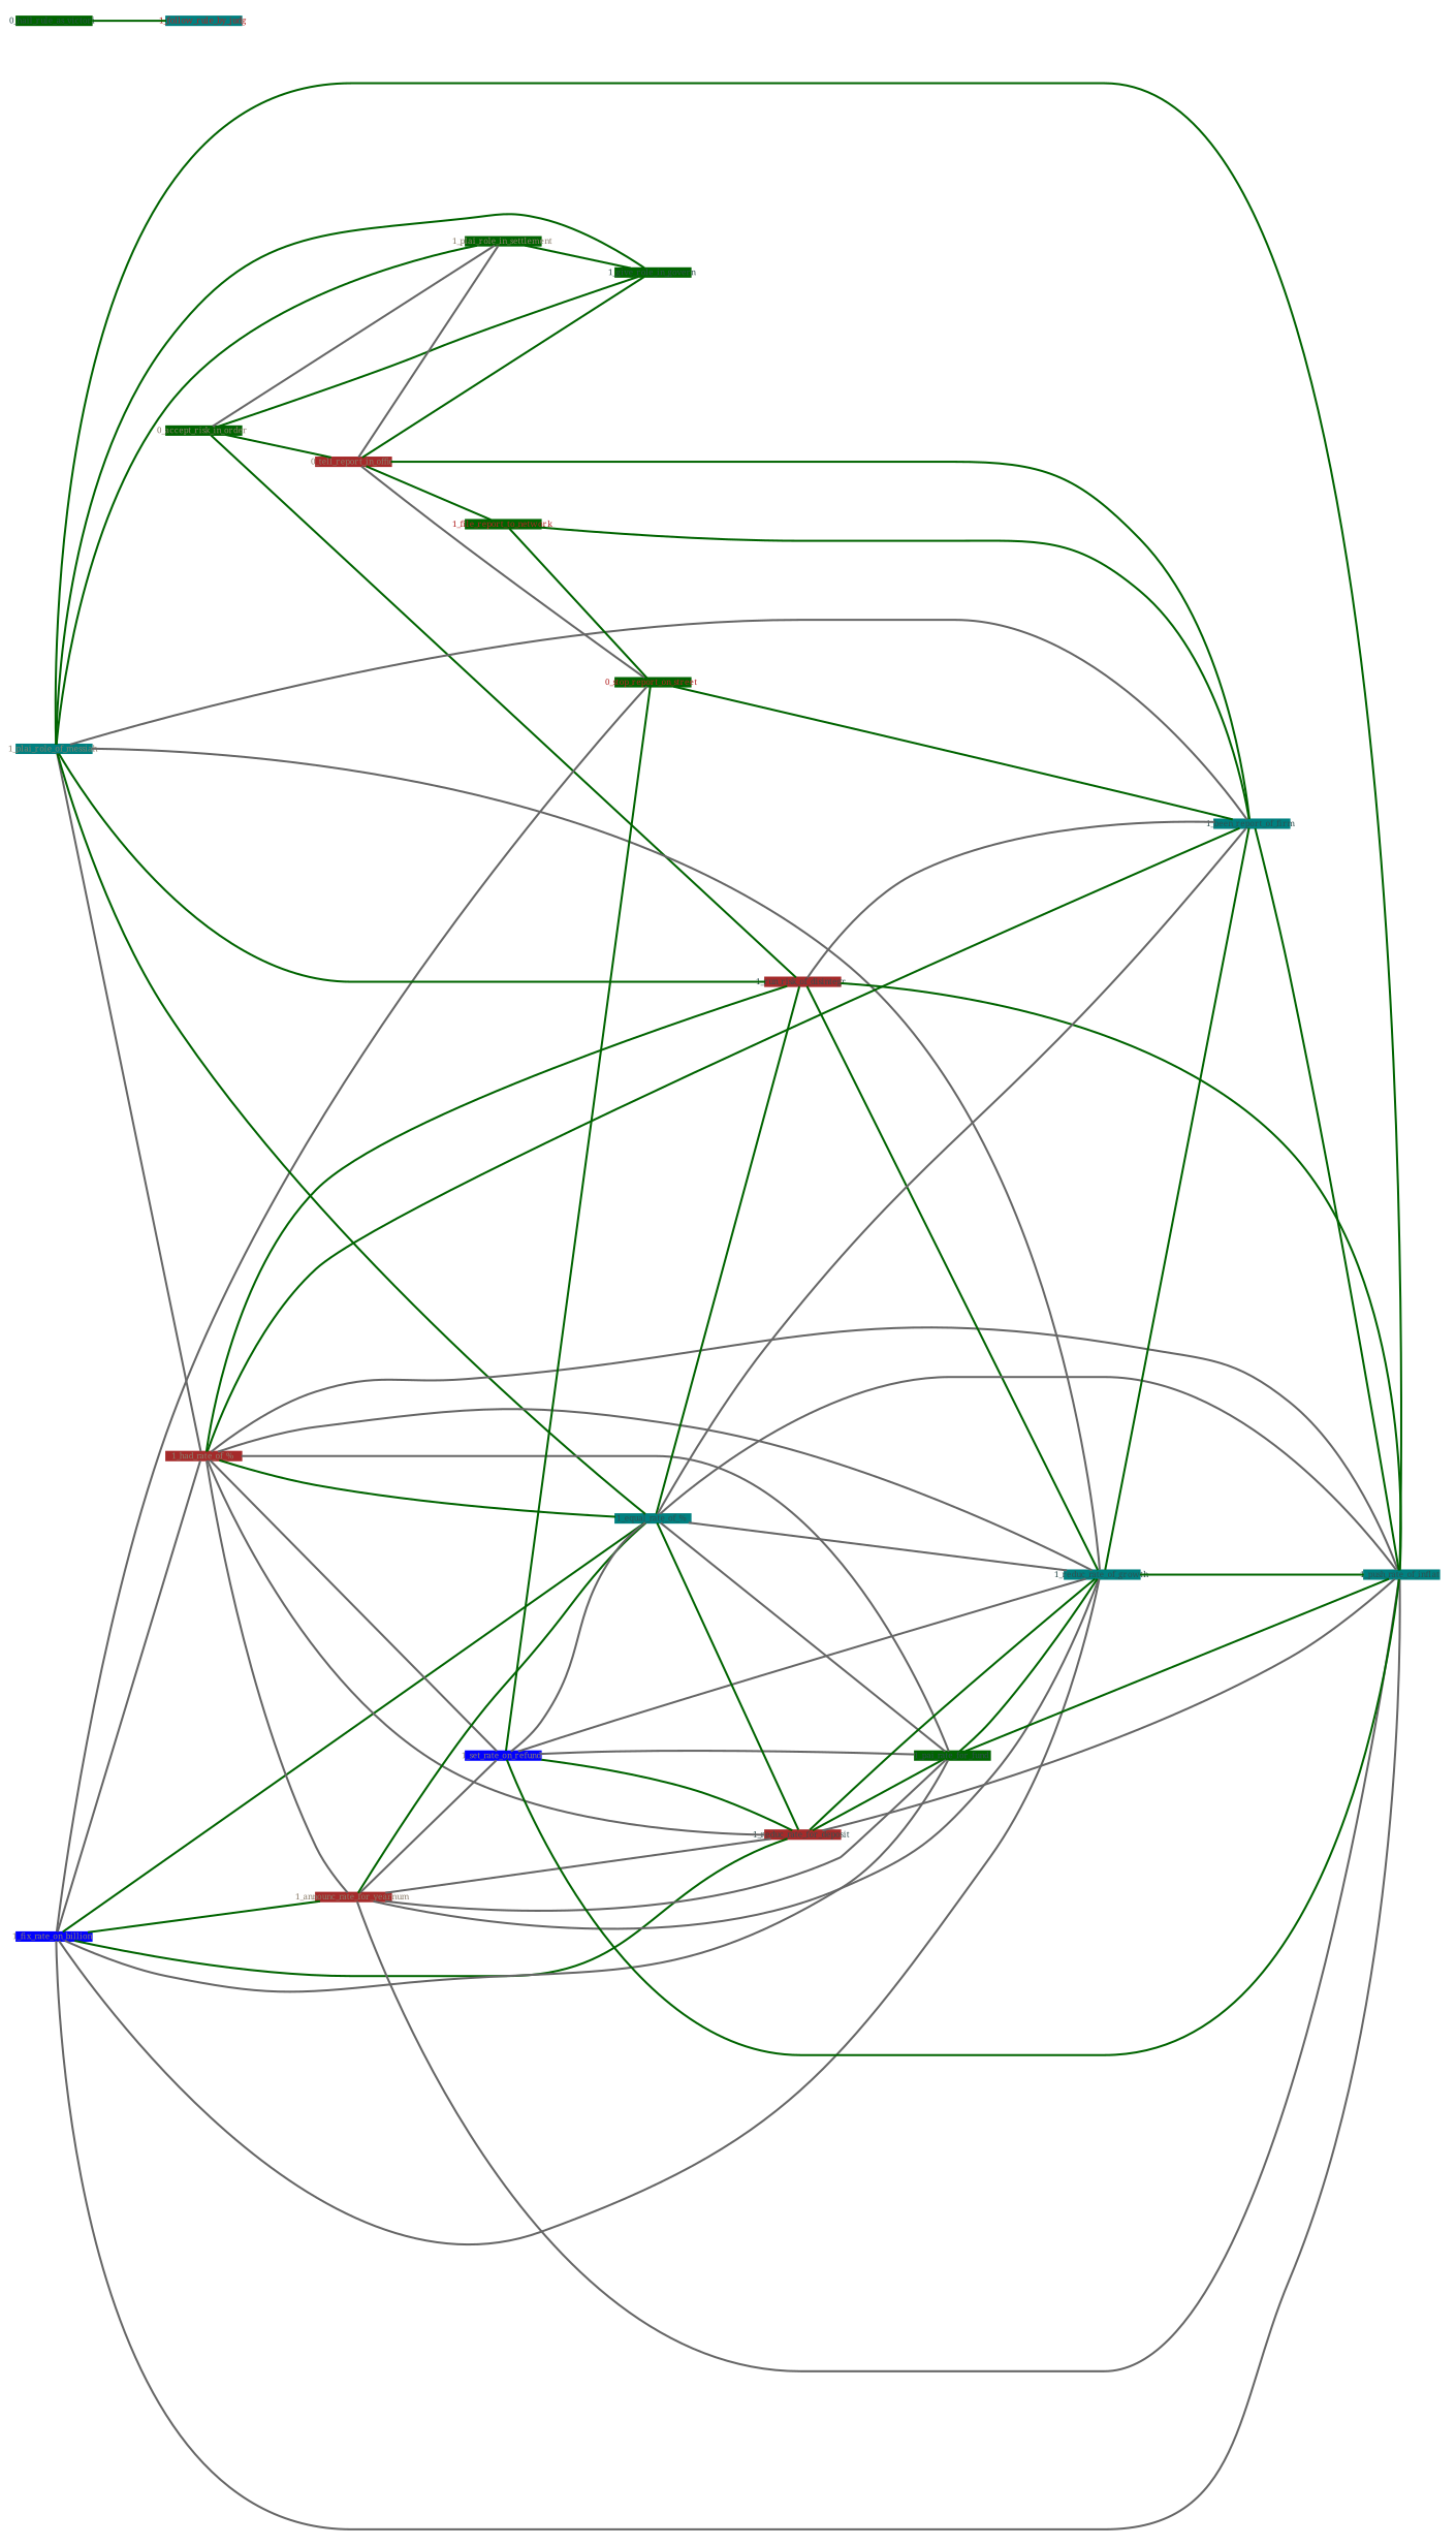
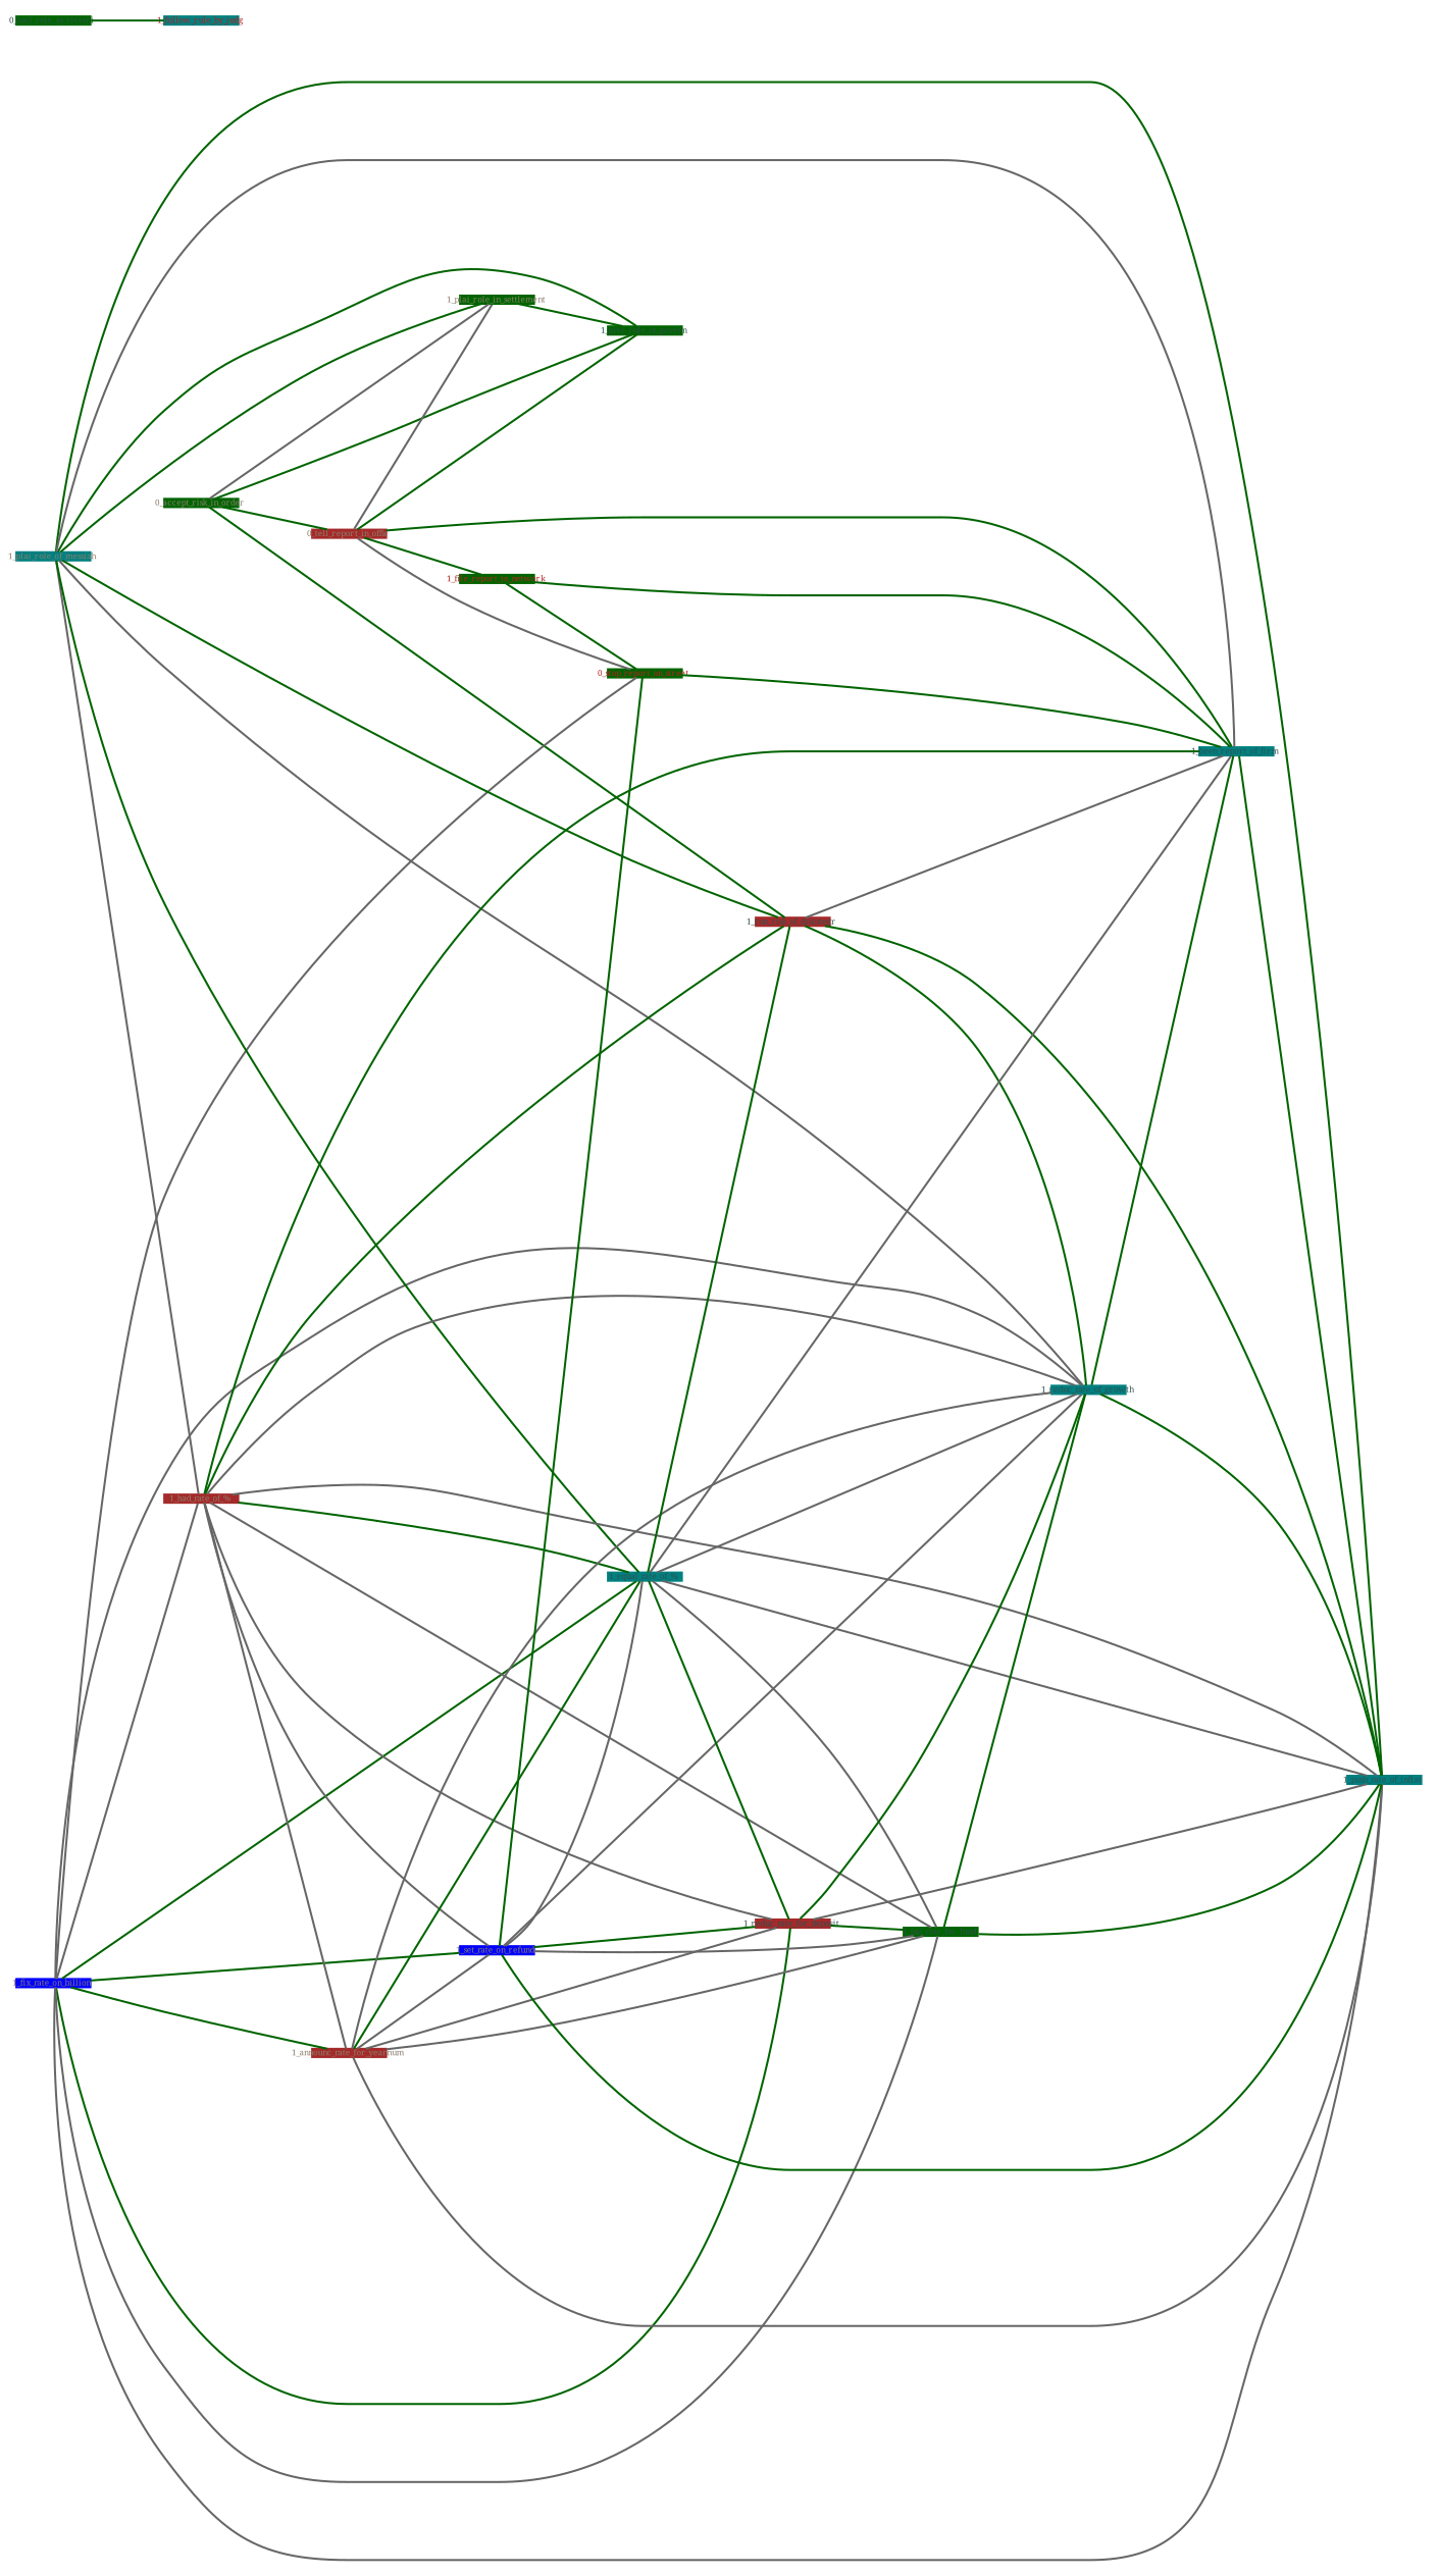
  graph {
    rankdir=LR
    fontname="Noto Serif"
    node [color=darkgreen fixedsize=true fontcolor="#2f4f4f" fontsize=4 shape=polygon style=filled fontname="Noto Serif"]
    edge [color=darkgreen w=1 fontname="Noto Serif"]
    "0_accept_risk_in_order " [fontcolor="#8b7d6b" height=.06 width=.5]
    "1_fix_rate_on_billion " [color=blue fontcolor="#8b7d6b" height=.06 width=.5]
    "0_tell_report_in_offic " [color=brown fontcolor="#8b7d6b" height=.06 width=.5]
    "1_plai_role_of_messiah " [color=teal fontcolor="#8b7d6b" height=.06 width=.5]
    "1_plai_role_in_settlement " [fontcolor="#8b7d6b" height=.06 width=.5]
    "1_had_rate_of_% " [color=brown fontcolor="#8b7d6b" height=.06 width=.5]
    "1_announc_rate_for_yearnum " [color=brown fontcolor="#8b7d6b" height=.06 width=.5]
    "1_set_rate_on_refund " [color=blue fontcolor="#8b7d6b" height=.06 width=.5]
    "1_file_report_to_network " [fontcolor="#b22222" height=.06 width=.5]
    "0_stop_report_on_street " [fontcolor="#b22222" height=.06 width=.5]
    "1_follow_rule_by_judg " [color=teal fontcolor="#b22222" height=.06 width=.5]
    "1_give_role_in_govern " [height=.06 width=.5]
    "1_run_risk_of_disintegr " [color=brown height=.06 width=.5]
    "1_equal_rate_of_% " [color=teal height=.06 width=.5]
    "1_reduc_rate_for_deposit " [color=brown height=.06 width=.5]
    "1_pai_rate_for_fund " [height=.06 width=.5]
    "1_reduc_rate_of_growth " [color=teal height=.06 width=.5]
    "1_push_rate_of_inflat " [color=teal height=.06 width=.5]
    "1_been_report_of_firm " [color=teal height=.06 width=.5]
    "0_hail_rule_as_victori " [height=.06 width=.5]
    subgraph sub_1 {
      "0_accept_risk_in_order "
      "1_fix_rate_on_billion "
      "0_tell_report_in_offic "
      "1_plai_role_of_messiah "
      "1_plai_role_in_settlement "
      "1_had_rate_of_% "
      "1_announc_rate_for_yearnum "
      "1_set_rate_on_refund "
    }
    subgraph sub_2 {
      "1_file_report_to_network "
      "0_stop_report_on_street "
      "1_follow_rule_by_judg "
    }
    "0_accept_risk_in_order " -- "0_tell_report_in_offic "
    "0_accept_risk_in_order " -- "1_plai_role_in_settlement " [color=gray40]
    "0_accept_risk_in_order " -- "1_give_role_in_govern "
    "0_accept_risk_in_order " -- "1_run_risk_of_disintegr "
    "1_fix_rate_on_billion " -- "1_had_rate_of_% " [color=gray40]
    "1_fix_rate_on_billion " -- "1_announc_rate_for_yearnum "
+   "1_fix_rate_on_billion " -- "1_set_rate_on_refund " [w=2]
    "1_fix_rate_on_billion " -- "0_stop_report_on_street " [color=gray40]
    "1_fix_rate_on_billion " -- "1_equal_rate_of_% "
    "1_fix_rate_on_billion " -- "1_reduc_rate_for_deposit "
    "1_fix_rate_on_billion " -- "1_pai_rate_for_fund " [color=gray40]
    "1_fix_rate_on_billion " -- "1_reduc_rate_of_growth " [color=gray40]
    "1_fix_rate_on_billion " -- "1_push_rate_of_inflat " [color=gray40]
    "0_tell_report_in_offic " -- "1_plai_role_in_settlement " [color=gray40]
    "0_tell_report_in_offic " -- "1_file_report_to_network "
    "0_tell_report_in_offic " -- "0_stop_report_on_street " [color=gray40]
    "0_tell_report_in_offic " -- "1_give_role_in_govern "
    "0_tell_report_in_offic " -- "1_been_report_of_firm "
    "1_plai_role_of_messiah " -- "1_plai_role_in_settlement " [w=2]
    "1_plai_role_of_messiah " -- "1_had_rate_of_% " [color=gray40]
    "1_plai_role_of_messiah " -- "1_give_role_in_govern "
    "1_plai_role_of_messiah " -- "1_run_risk_of_disintegr "
    "1_plai_role_of_messiah " -- "1_equal_rate_of_% "
    "1_plai_role_of_messiah " -- "1_reduc_rate_of_growth " [color=gray40]
    "1_plai_role_of_messiah " -- "1_push_rate_of_inflat "
    "1_plai_role_of_messiah " -- "1_been_report_of_firm " [color=gray40]
    "1_plai_role_in_settlement " -- "1_give_role_in_govern " [w=2]
    "1_had_rate_of_% " -- "1_announc_rate_for_yearnum " [color=gray40]
    "1_had_rate_of_% " -- "1_set_rate_on_refund " [color=gray40]
    "1_had_rate_of_% " -- "1_run_risk_of_disintegr "
    "1_had_rate_of_% " -- "1_equal_rate_of_% " [w=3]
    "1_had_rate_of_% " -- "1_reduc_rate_for_deposit " [color=gray40]
    "1_had_rate_of_% " -- "1_pai_rate_for_fund " [color=gray40]
    "1_had_rate_of_% " -- "1_reduc_rate_of_growth " [color=gray40 w=2]
    "1_had_rate_of_% " -- "1_push_rate_of_inflat " [color=gray40 w=2]
    "1_had_rate_of_% " -- "1_been_report_of_firm "
    "1_announc_rate_for_yearnum " -- "1_set_rate_on_refund " [color=gray40]
    "1_announc_rate_for_yearnum " -- "1_equal_rate_of_% "
    "1_announc_rate_for_yearnum " -- "1_reduc_rate_for_deposit " [color=gray40 w=2]
    "1_announc_rate_for_yearnum " -- "1_pai_rate_for_fund " [color=gray40 w=2]
    "1_announc_rate_for_yearnum " -- "1_reduc_rate_of_growth " [color=gray40]
    "1_announc_rate_for_yearnum " -- "1_push_rate_of_inflat " [color=gray40]
    "1_set_rate_on_refund " -- "0_stop_report_on_street "
    "1_set_rate_on_refund " -- "1_equal_rate_of_% " [color=gray40]
    "1_set_rate_on_refund " -- "1_reduc_rate_for_deposit "
    "1_set_rate_on_refund " -- "1_pai_rate_for_fund " [color=gray40]
    "1_set_rate_on_refund " -- "1_reduc_rate_of_growth " [color=gray40]
    "1_set_rate_on_refund " -- "1_push_rate_of_inflat "
    "1_file_report_to_network " -- "0_stop_report_on_street "
    "1_file_report_to_network " -- "1_been_report_of_firm "
    "0_stop_report_on_street " -- "1_been_report_of_firm "
    "1_run_risk_of_disintegr " -- "1_reduc_rate_of_growth "
    "1_run_risk_of_disintegr " -- "1_push_rate_of_inflat "
    "1_run_risk_of_disintegr " -- "1_been_report_of_firm " [color=gray40]
    "1_equal_rate_of_% " -- "1_run_risk_of_disintegr "
    "1_equal_rate_of_% " -- "1_reduc_rate_for_deposit "
    "1_equal_rate_of_% " -- "1_pai_rate_for_fund " [color=gray40]
    "1_equal_rate_of_% " -- "1_reduc_rate_of_growth " [color=gray40 w=2]
    "1_equal_rate_of_% " -- "1_push_rate_of_inflat " [color=gray40 w=2]
    "1_equal_rate_of_% " -- "1_been_report_of_firm " [color=gray40]
    "1_reduc_rate_for_deposit " -- "1_pai_rate_for_fund " [w=2]
    "1_reduc_rate_for_deposit " -- "1_reduc_rate_of_growth " [w=2]
    "1_reduc_rate_for_deposit " -- "1_push_rate_of_inflat " [color=gray40]
    "1_pai_rate_for_fund " -- "1_reduc_rate_of_growth "
    "1_pai_rate_for_fund " -- "1_push_rate_of_inflat "
    "1_reduc_rate_of_growth " -- "1_push_rate_of_inflat " [w=2]
    "1_reduc_rate_of_growth " -- "1_been_report_of_firm "
    "1_been_report_of_firm " -- "1_push_rate_of_inflat "
    "0_hail_rule_as_victori " -- "1_follow_rule_by_judg "
  }
